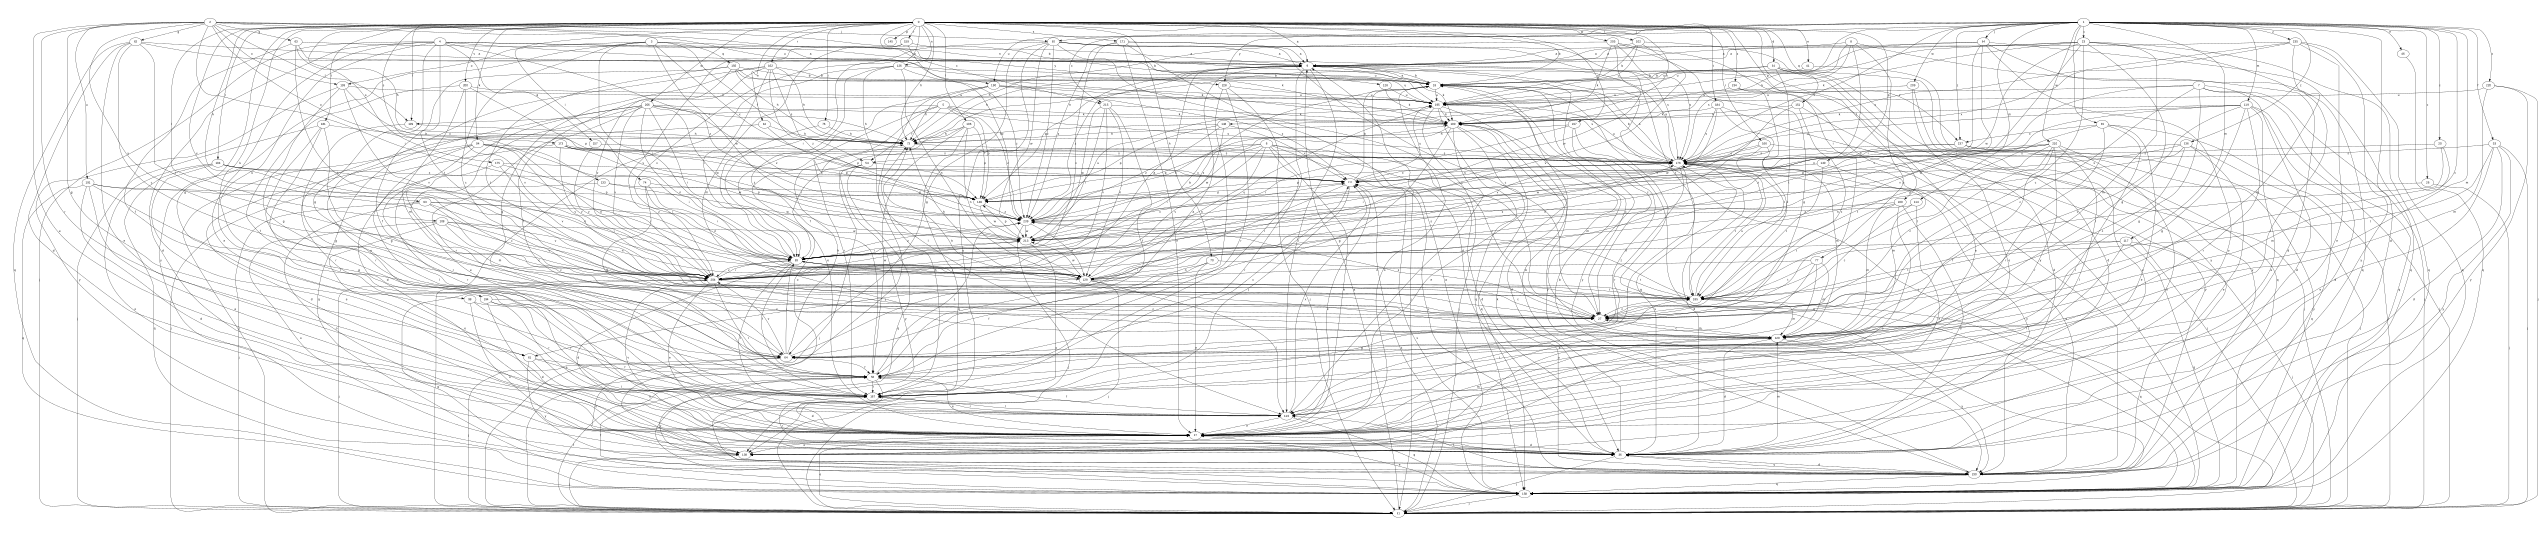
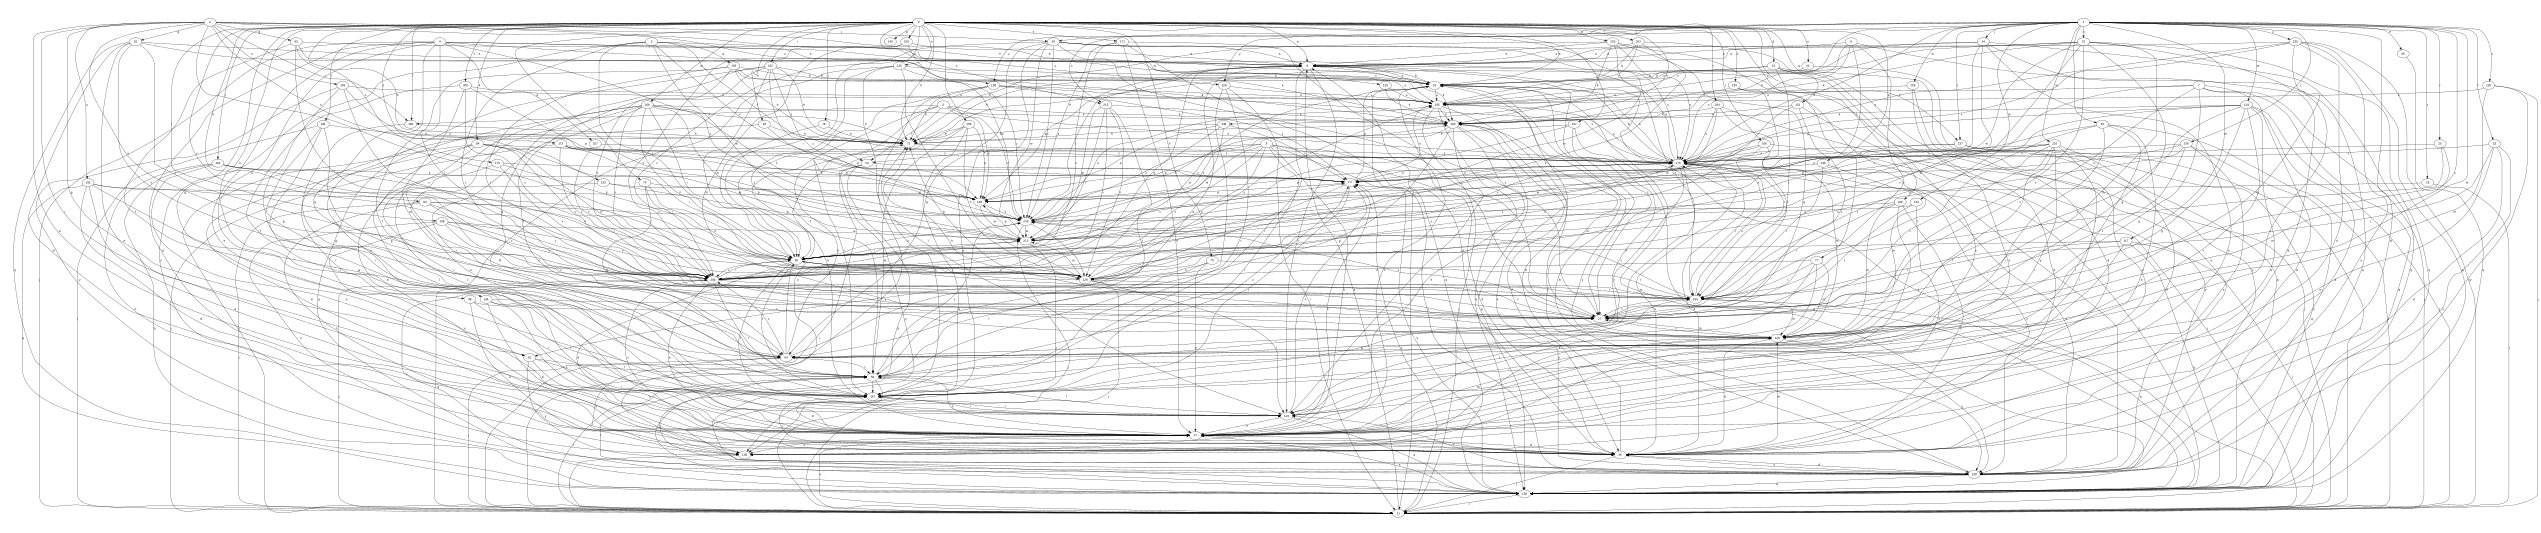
  strict digraph {
    fontname="Liberation Sans"
    node [fontname="Liberation Sans"]
    edge [fontname="Liberation Sans"]
    0
    9
    18
    34
    41
    44
    61
    70
    73
    74
    76
    77
    83
    93
    94
    98
    100
    102
    104
    106
    108
    109
    126
    140
    145
    151
    159
    162
    166
    171
    173
    175
    180
    181
    184
    197
    200
    204
    205
    206
    215
    234
    27
    167
    91
    239
    149
    110
    176
    230
    139
    158
    195
    36
    47
    185
    56
    129
    64
    120
    221
    213
    1
    20
    23
    26
    46
    53
    84
    89
    90
    114
    117
    119
    148
    190
    209
    210
    220
    228
    235
    236
    237
    2
    62
    63
    128
    133
    138
    191
    3
    54
    156
    4
    157
    194
    5
    6
    7
    8
    0 -> 9 [label=a]
    0 -> 18 [label=b]
    0 -> 34 [label=d]
    0 -> 41 [label=e]
    0 -> 44 [label=e]
    0 -> 61 [label=g]
    0 -> 70 [label=h]
    0 -> 73 [label=h]
    0 -> 74 [label=i]
    0 -> 76 [label=i]
    0 -> 77 [label=i]
    0 -> 83 [label=i]
    0 -> 93 [label=k]
    0 -> 94 [label=k]
    0 -> 98 [label=k]
    0 -> 100 [label=k]
    0 -> 102 [label=l]
    0 -> 104 [label=l]
    0 -> 106 [label=l]
    0 -> 108 [label=l]
    0 -> 109 [label=l]
    0 -> 126 [label=n]
    0 -> 140 [label=p]
    0 -> 145 [label=p]
    0 -> 151 [label=q]
    0 -> 159 [label=r]
    0 -> 162 [label=r]
    0 -> 166 [label=r]
    0 -> 171 [label=s]
    0 -> 173 [label=s]
    0 -> 175 [label=s]
    0 -> 180 [label=t]
    0 -> 181 [label=t]
    0 -> 184 [label=t]
    0 -> 197 [label=v]
    0 -> 200 [label=v]
    0 -> 204 [label=v]
    0 -> 205 [label=w]
    0 -> 206 [label=w]
    0 -> 215 [label=x]
    0 -> 234 [label=z]
    9 -> 18 [label=b]
    9 -> 73 [label=h]
    9 -> 100 [label=k]
    9 -> 27 [label=c]
    9 -> 167 [label=r]
    9 -> 91 [label=j]
    9 -> 239 [label=z]
    9 -> 149 [label=p]
    9 -> 110 [label=l]
    18 -> 9 [label=a]
    18 -> 91 [label=j]
    18 -> 176 [label=s]
    18 -> 230 [label=y]
    18 -> 139 [label=o]
    18 -> 158 [label=q]
    18 -> 195 [label=u]
    34 -> 18 [label=b]
    34 -> 73 [label=h]
    34 -> 230 [label=y]
    34 -> 36 [label=d]
    34 -> 47 [label=e]
    34 -> 185 [label=t]
    41 -> 18 [label=b]
    41 -> 158 [label=q]
    44 -> 73 [label=h]
    44 -> 167 [label=r]
    44 -> 149 [label=p]
    61 -> 110 [label=l]
    61 -> 230 [label=y]
    61 -> 47 [label=e]
    61 -> 56 [label=f]
    70 -> 47 [label=e]
    70 -> 185 [label=t]
    70 -> 56 [label=f]
    70 -> 129 [label=n]
    73 -> 176 [label=s]
    74 -> 83 [label=i]
    74 -> 149 [label=p]
    74 -> 129 [label=n]
    74 -> 64 [label=g]
    76 -> 73 [label=h]
    76 -> 83 [label=i]
    77 -> 139 [label=o]
    77 -> 47 [label=e]
    77 -> 185 [label=t]
    77 -> 129 [label=n]
    77 -> 120 [label=m]
    83 -> 204 [label=v]
    83 -> 239 [label=z]
    83 -> 110 [label=l]
    83 -> 36 [label=d]
    83 -> 185 [label=t]
    83 -> 56 [label=f]
    83 -> 129 [label=n]
    93 -> 83 [label=i]
    93 -> 204 [label=v]
    93 -> 27 [label=c]
    93 -> 91 [label=j]
    93 -> 239 [label=z]
    93 -> 139 [label=o]
    94 -> 83 [label=i]
    94 -> 204 [label=v]
    94 -> 167 [label=r]
    94 -> 91 [label=j]
    94 -> 110 [label=l]
    94 -> 176 [label=s]
    94 -> 36 [label=d]
    94 -> 129 [label=n]
    98 -> 27 [label=c]
    98 -> 167 [label=r]
    98 -> 139 [label=o]
    100 -> 73 [label=h]
    100 -> 239 [label=z]
    100 -> 110 [label=l]
    100 -> 158 [label=q]
    100 -> 36 [label=d]
    100 -> 47 [label=e]
    100 -> 64 [label=g]
    100 -> 120 [label=m]
    102 -> 9 [label=a]
    102 -> 18 [label=b]
    102 -> 204 [label=v]
    102 -> 230 [label=y]
    102 -> 195 [label=u]
    104 -> 27 [label=c]
    104 -> 139 [label=o]
    104 -> 158 [label=q]
    104 -> 47 [label=e]
    104 -> 129 [label=n]
    104 -> 221 [label=x]
    106 -> 73 [label=h]
    106 -> 83 [label=i]
    106 -> 149 [label=p]
    106 -> 158 [label=q]
    106 -> 56 [label=f]
    106 -> 129 [label=n]
    108 -> 204 [label=v]
    108 -> 27 [label=c]
    108 -> 139 [label=o]
    108 -> 47 [label=e]
    108 -> 129 [label=n]
    108 -> 213 [label=w]
    109 -> 73 [label=h]
    109 -> 64 [label=g]
    126 -> 18 [label=b]
    126 -> 91 [label=j]
    126 -> 239 [label=z]
    126 -> 110 [label=l]
    126 -> 56 [label=f]
    126 -> 129 [label=n]
    140 -> 185 [label=t]
    140 -> 120 [label=m]
    140 -> 221 [label=x]
    151 -> 100 [label=k]
    151 -> 27 [label=c]
    151 -> 230 [label=y]
    151 -> 213 [label=w]
    159 -> 9 [label=a]
    159 -> 204 [label=v]
    159 -> 239 [label=z]
    159 -> 120 [label=m]
    162 -> 18 [label=b]
    162 -> 73 [label=h]
    162 -> 83 [label=i]
    162 -> 239 [label=z]
    162 -> 176 [label=s]
    162 -> 47 [label=e]
    162 -> 56 [label=f]
    162 -> 64 [label=g]
    166 -> 83 [label=i]
    166 -> 91 [label=j]
    166 -> 176 [label=s]
    166 -> 129 [label=n]
    166 -> 120 [label=m]
-   171 -> 9 [label=a]
+   205 -> 9 [label=a]
    171 -> 204 [label=v]
    171 -> 27 [label=c]
    171 -> 239 [label=z]
    171 -> 36 [label=d]
    171 -> 47 [label=e]
    173 -> 204 [label=v]
    173 -> 91 [label=j]
    173 -> 239 [label=z]
    173 -> 149 [label=p]
    173 -> 176 [label=s]
    173 -> 213 [label=w]
    175 -> 83 [label=i]
    175 -> 204 [label=v]
    175 -> 167 [label=r]
    175 -> 221 [label=x]
    180 -> 239 [label=z]
    180 -> 139 [label=o]
    180 -> 36 [label=d]
    180 -> 185 [label=t]
    180 -> 120 [label=m]
    181 -> 73 [label=h]
    181 -> 167 [label=r]
    181 -> 91 [label=j]
    181 -> 110 [label=l]
    181 -> 64 [label=g]
    184 -> 100 [label=k]
    184 -> 204 [label=v]
    184 -> 91 [label=j]
    184 -> 176 [label=s]
    184 -> 185 [label=t]
    197 -> 73 [label=h]
    197 -> 83 [label=i]
    197 -> 158 [label=q]
    197 -> 56 [label=f]
    200 -> 204 [label=v]
    200 -> 149 [label=p]
    200 -> 195 [label=u]
    200 -> 56 [label=f]
    200 -> 120 [label=m]
    204 -> 9 [label=a]
    204 -> 18 [label=b]
    204 -> 83 [label=i]
    204 -> 167 [label=r]
    204 -> 91 [label=j]
    204 -> 158 [label=q]
    204 -> 47 [label=e]
    204 -> 185 [label=t]
    204 -> 213 [label=w]
    205 -> 73 [label=h]
    205 -> 100 [label=k]
    205 -> 176 [label=s]
    205 -> 230 [label=y]
    205 -> 64 [label=g]
    205 -> 213 [label=w]
    206 -> 73 [label=h]
    206 -> 83 [label=i]
    206 -> 100 [label=k]
    206 -> 204 [label=v]
    206 -> 167 [label=r]
    206 -> 239 [label=z]
    206 -> 158 [label=q]
    206 -> 36 [label=d]
    206 -> 47 [label=e]
    206 -> 129 [label=n]
    206 -> 213 [label=w]
    215 -> 83 [label=i]
    215 -> 100 [label=k]
    215 -> 204 [label=v]
    215 -> 56 [label=f]
    215 -> 129 [label=n]
    215 -> 213 [label=w]
    234 -> 27 [label=c]
    234 -> 195 [label=u]
    234 -> 36 [label=d]
    27 -> 239 [label=z]
    27 -> 120 [label=m]
    167 -> 73 [label=h]
    167 -> 110 [label=l]
    91 -> 9 [label=a]
    91 -> 47 [label=e]
    91 -> 56 [label=f]
    91 -> 221 [label=x]
    239 -> 100 [label=k]
    239 -> 91 [label=j]
    239 -> 195 [label=u]
    239 -> 129 [label=n]
    239 -> 213 [label=w]
    149 -> 239 [label=z]
    149 -> 213 [label=w]
    110 -> 167 [label=r]
    110 -> 158 [label=q]
    110 -> 47 [label=e]
    110 -> 185 [label=t]
    110 -> 56 [label=f]
    110 -> 221 [label=x]
    176 -> 9 [label=a]
    176 -> 18 [label=b]
    176 -> 167 [label=r]
    176 -> 149 [label=p]
    176 -> 110 [label=l]
    176 -> 230 [label=y]
    176 -> 195 [label=u]
    176 -> 36 [label=d]
    176 -> 185 [label=t]
    176 -> 221 [label=x]
    230 -> 18 [label=b]
    230 -> 100 [label=k]
    230 -> 110 [label=l]
    230 -> 176 [label=s]
    230 -> 158 [label=q]
    230 -> 36 [label=d]
    139 -> 91 [label=j]
    158 -> 9 [label=a]
    158 -> 91 [label=j]
    158 -> 176 [label=s]
    158 -> 47 [label=e]
    158 -> 56 [label=f]
    158 -> 221 [label=x]
    195 -> 100 [label=k]
    195 -> 27 [label=c]
    195 -> 91 [label=j]
    195 -> 230 [label=y]
    195 -> 158 [label=q]
    36 -> 18 [label=b]
    36 -> 167 [label=r]
    36 -> 91 [label=j]
    36 -> 176 [label=s]
    36 -> 230 [label=y]
    36 -> 120 [label=m]
    47 -> 204 [label=v]
    47 -> 139 [label=o]
    47 -> 36 [label=d]
    47 -> 120 [label=m]
    47 -> 221 [label=x]
    185 -> 27 [label=c]
    185 -> 239 [label=z]
    185 -> 176 [label=s]
    185 -> 158 [label=q]
    185 -> 120 [label=m]
    56 -> 167 [label=r]
    56 -> 239 [label=z]
    56 -> 230 [label=y]
    56 -> 36 [label=d]
    56 -> 47 [label=e]
    56 -> 221 [label=x]
    129 -> 73 [label=h]
    129 -> 83 [label=i]
    129 -> 27 [label=c]
    129 -> 91 [label=j]
    129 -> 110 [label=l]
    129 -> 176 [label=s]
    129 -> 195 [label=u]
    129 -> 213 [label=w]
    64 -> 9 [label=a]
    64 -> 73 [label=h]
    64 -> 83 [label=i]
    64 -> 204 [label=v]
    64 -> 91 [label=j]
    64 -> 139 [label=o]
    64 -> 56 [label=f]
    120 -> 73 [label=h]
    120 -> 27 [label=c]
    120 -> 230 [label=y]
    120 -> 36 [label=d]
    120 -> 64 [label=g]
    221 -> 18 [label=b]
    221 -> 61 [label=i]
    221 -> 167 [label=j]
    221 -> 149 [label=p]
    221 -> 176 [label=s]
    221 -> 195 [label=u]
    213 -> 83 [label=i]
    213 -> 149 [label=p]
    213 -> 139 [label=o]
    213 -> 221 [label=x]
    1 -> 215 [label=x]
    1 -> 27 [label=c]
    1 -> 176 [label=s]
    1 -> 36 [label=d]
    1 -> 120 [label=m]
    1 -> 20 [label=c]
    1 -> 23 [label=c]
    1 -> 26 [label=c]
    1 -> 46 [label=e]
    1 -> 53 [label=f]
    1 -> 84 [label=j]
    1 -> 89 [label=j]
    1 -> 90 [label=j]
    1 -> 114 [label=m]
    1 -> 117 [label=m]
    1 -> 119 [label=m]
    1 -> 148 [label=p]
    1 -> 190 [label=u]
    1 -> 209 [label=w]
    1 -> 210 [label=w]
    1 -> 220 [label=x]
    1 -> 228 [label=y]
    1 -> 235 [label=z]
    1 -> 236 [label=z]
    1 -> 237 [label=z]
    20 -> 176 [label=s]
    20 -> 185 [label=t]
    20 -> 120 [label=m]
    23 -> 9 [label=a]
    23 -> 83 [label=i]
    23 -> 100 [label=k]
    23 -> 27 [label=c]
    23 -> 110 [label=l]
    23 -> 158 [label=q]
    23 -> 195 [label=u]
    23 -> 64 [label=g]
    23 -> 120 [label=m]
    23 -> 213 [label=w]
    26 -> 91 [label=j]
    26 -> 149 [label=p]
    46 -> 158 [label=q]
    53 -> 176 [label=s]
    53 -> 230 [label=y]
    53 -> 36 [label=d]
    53 -> 47 [label=e]
    53 -> 185 [label=t]
    84 -> 9 [label=a]
    84 -> 83 [label=i]
    84 -> 204 [label=v]
    84 -> 139 [label=o]
    84 -> 158 [label=q]
    84 -> 195 [label=u]
    84 -> 36 [label=d]
    89 -> 167 [label=r]
    89 -> 91 [label=j]
    89 -> 110 [label=l]
    89 -> 47 [label=e]
    89 -> 185 [label=t]
-   89 -> 237 [label=x]
+   89 -> 221 [label=x]
    90 -> 9 [label=a]
    90 -> 204 [label=v]
    90 -> 27 [label=c]
    90 -> 239 [label=z]
    90 -> 176 [label=s]
    90 -> 139 [label=o]
    90 -> 185 [label=t]
    90 -> 64 [label=g]
    90 -> 213 [label=w]
    114 -> 27 [label=c]
    114 -> 239 [label=z]
    114 -> 47 [label=e]
    117 -> 83 [label=i]
    117 -> 91 [label=j]
    117 -> 110 [label=l]
    117 -> 158 [label=q]
    117 -> 185 [label=t]
    119 -> 100 [label=k]
    119 -> 27 [label=c]
    119 -> 167 [label=r]
    119 -> 91 [label=j]
    119 -> 176 [label=s]
    119 -> 36 [label=d]
    119 -> 47 [label=e]
    119 -> 64 [label=g]
    119 -> 213 [label=w]
    148 -> 73 [label=h]
    148 -> 239 [label=z]
    148 -> 149 [label=p]
    148 -> 221 [label=x]
    148 -> 213 [label=w]
    190 -> 73 [label=h]
    190 -> 91 [label=j]
    190 -> 176 [label=s]
    190 -> 195 [label=u]
    190 -> 47 [label=e]
    190 -> 221 [label=x]
    209 -> 139 [label=o]
    209 -> 195 [label=u]
    209 -> 47 [label=e]
    210 -> 27 [label=c]
    210 -> 167 [label=r]
    210 -> 239 [label=z]
    210 -> 149 [label=p]
    210 -> 110 [label=l]
    210 -> 176 [label=s]
    210 -> 47 [label=e]
    210 -> 185 [label=t]
    210 -> 56 [label=f]
    220 -> 91 [label=j]
    220 -> 230 [label=y]
    220 -> 195 [label=u]
    220 -> 120 [label=m]
    228 -> 167 [label=r]
    228 -> 91 [label=j]
    228 -> 195 [label=u]
    228 -> 56 [label=f]
    235 -> 9 [label=a]
-   53 -> 91 [label=j]
+   235 -> 91 [label=j]
    235 -> 176 [label=s]
    235 -> 230 [label=y]
    235 -> 158 [label=q]
    235 -> 47 [label=e]
    235 -> 120 [label=m]
    235 -> 221 [label=x]
    236 -> 27 [label=c]
    236 -> 176 [label=s]
    236 -> 230 [label=y]
    236 -> 47 [label=e]
    236 -> 129 [label=n]
    236 -> 221 [label=x]
    237 -> 91 [label=j]
    237 -> 176 [label=s]
    237 -> 158 [label=q]
    237 -> 213 [label=w]
    2 -> 18 [label=b]
    2 -> 61 [label=g]
    2 -> 83 [label=i]
    2 -> 109 [label=l]
    2 -> 204 [label=v]
    2 -> 167 [label=r]
    2 -> 47 [label=e]
    2 -> 90 [label=j]
    2 -> 190 [label=u]
    2 -> 62 [label=g]
    2 -> 63 [label=g]
    2 -> 128 [label=n]
    2 -> 133 [label=o]
    2 -> 138 [label=o]
    2 -> 191 [label=u]
    62 -> 9 [label=a]
    62 -> 18 [label=b]
    62 -> 27 [label=c]
    62 -> 158 [label=q]
    62 -> 36 [label=d]
    62 -> 47 [label=e]
    62 -> 185 [label=t]
    63 -> 9 [label=a]
    63 -> 73 [label=h]
    63 -> 195 [label=u]
    63 -> 185 [label=t]
    63 -> 56 [label=f]
    128 -> 100 [label=k]
    128 -> 195 [label=u]
    133 -> 149 [label=p]
    133 -> 120 [label=m]
    133 -> 213 [label=w]
    138 -> 204 [label=v]
    138 -> 230 [label=y]
    138 -> 195 [label=u]
    138 -> 64 [label=g]
    138 -> 221 [label=x]
    191 -> 83 [label=i]
    191 -> 149 [label=p]
    191 -> 158 [label=q]
    191 -> 36 [label=d]
    191 -> 47 [label=e]
    191 -> 64 [label=g]
    3 -> 83 [label=i]
    3 -> 27 [label=c]
    3 -> 230 [label=y]
    3 -> 221 [label=x]
    3 -> 213 [label=w]
    3 -> 228 [label=y]
-   3 -> 138 [label=o]
    3 -> 54 [label=f]
    3 -> 156 [label=q]
    54 -> 91 [label=j]
    54 -> 230 [label=y]
    54 -> 158 [label=q]
    54 -> 221 [label=x]
    156 -> 18 [label=b]
    156 -> 73 [label=h]
    156 -> 100 [label=k]
    156 -> 204 [label=v]
    156 -> 195 [label=u]
    156 -> 185 [label=t]
    156 -> 56 [label=f]
    4 -> 9 [label=a]
    4 -> 100 [label=k]
    4 -> 91 [label=j]
    4 -> 239 [label=z]
    4 -> 36 [label=d]
    4 -> 47 [label=e]
    4 -> 185 [label=t]
    4 -> 64 [label=g]
    4 -> 237 [label=z]
    4 -> 157 [label=q]
    4 -> 194 [label=u]
    157 -> 204 [label=v]
    157 -> 176 [label=s]
    194 -> 27 [label=c]
    194 -> 167 [label=r]
    194 -> 36 [label=d]
    194 -> 47 [label=e]
    5 -> 100 [label=k]
    5 -> 109 [label=l]
    5 -> 167 [label=r]
    5 -> 239 [label=z]
    5 -> 149 [label=p]
    5 -> 176 [label=s]
    5 -> 139 [label=o]
    5 -> 54 [label=f]
    6 -> 83 [label=i]
    6 -> 204 [label=v]
    6 -> 27 [label=c]
    6 -> 167 [label=r]
    6 -> 149 [label=p]
    6 -> 230 [label=y]
    6 -> 36 [label=d]
    6 -> 47 [label=e]
    6 -> 129 [label=n]
    6 -> 54 [label=f]
    7 -> 204 [label=v]
    7 -> 27 [label=c]
    7 -> 91 [label=j]
    7 -> 158 [label=q]
    7 -> 195 [label=u]
    7 -> 36 [label=d]
    7 -> 64 [label=g]
    8 -> 9 [label=a]
    8 -> 100 [label=k]
    8 -> 27 [label=c]
    8 -> 176 [label=s]
    8 -> 158 [label=q]
    8 -> 129 [label=n]
  }
